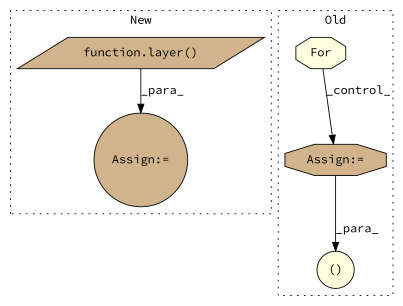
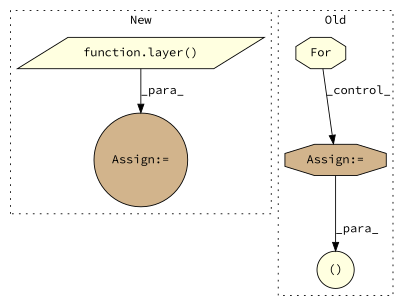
  digraph {
    fontname="Source Code Pro"
    node [a=68 l=3 shape=circle style=filled fillcolor=tan fontname="Source Code Pro"]
    edge [fontname="Source Code Pro"]
-   n1 [a=75 l="6,1" label="function.layer()" s="8630,8650" shape=parallelogram]
+   n1 [a=75 l="6,1" label="function.layer()" s="8630,8650" shape=parallelogram fillcolor=lightyellow]
    n2 [label="Assign:=" s=8627]
    n3 [a=107 l="4,14" label=For s="9747,9768" shape=octagon fillcolor=lightyellow]
    n4 [label="Assign:=" s=9891 shape=octagon]
    n5 [a=54 l=13 label="()" s=10027 fillcolor=lightyellow]
    subgraph cluster_1 {
      label=New
      style=dotted
      n1
      n2
    }
    subgraph cluster_2 {
      label=Old
      style=dotted
      n3
      n4
      n5
    }
    n1 -> n2 [label=_para_]
    n3 -> n4 [label=_control_]
    n4 -> n5 [label=_para_]
  }
